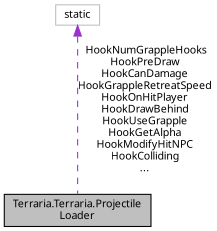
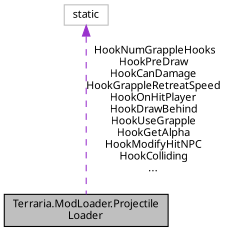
  digraph {
    fontname="Noto Sans"
    node [fontname="Noto Sans" fontsize=10 shape=record style=filled]
-   n1 [color=black fillcolor=grey75 fontcolor=black height=0.2 label="Terraria.Terraria.Projectile\lLoader" width=0.4]
+   n1 [color=black fillcolor=grey75 fontcolor=black height=0.2 label="Terraria.ModLoader.Projectile\lLoader" width=0.4]
    n2 [color=grey75 fillcolor=white height=0.2 label=static width=0.4]
    n2 -> n1 [color=darkorchid3 dir=back fontname="Noto Sans" fontsize=10 label=" HookNumGrappleHooks\nHookPreDraw\nHookCanDamage\nHookGrappleRetreatSpeed\nHookOnHitPlayer\nHookDrawBehind\nHookUseGrapple\nHookGetAlpha\nHookModifyHitNPC\nHookColliding\n..." labelfontname=Helvetica labelfontsize=10 style=dashed]
  }
